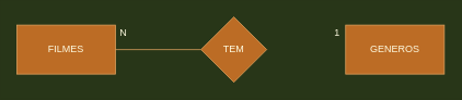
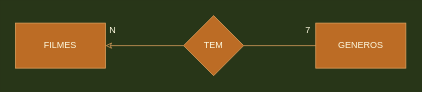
  <mxCell id="0" />
  <mxCell id="1" parent="0" />
  <mxCell id="2" value="FILMES" style="rounded=0;whiteSpace=wrap;html=1;fillColor=#BC6C25;strokeColor=#DDA15E;fontColor=#FEFAE0;" parent="1" vertex="1"><mxGeometry x="20" y="30" width="120" height="60" as="geometry" /></mxCell>
  <mxCell id="3" value="GENEROS" style="rounded=0;whiteSpace=wrap;html=1;fillColor=#BC6C25;strokeColor=#DDA15E;fontColor=#FEFAE0;" parent="1" vertex="1"><mxGeometry x="420" y="30" width="120" height="60" as="geometry" /></mxCell>
- <mxCell id="5" style="edgeStyle=orthogonalEdgeStyle;rounded=0;orthogonalLoop=1;jettySize=auto;html=1;exitX=0;exitY=0.5;exitDx=0;exitDy=0;entryX=1;entryY=0.5;entryDx=0;entryDy=0;endArrow=none;endFill=0;labelBackgroundColor=#283618;strokeColor=#DDA15E;fontColor=#FEFAE0;" parent="1" source="6" target="2" edge="1"><mxGeometry relative="1" as="geometry" /></mxCell>
+ <mxCell id="4" style="edgeStyle=orthogonalEdgeStyle;rounded=0;orthogonalLoop=1;jettySize=auto;html=1;exitX=1;exitY=0.5;exitDx=0;exitDy=0;entryX=0;entryY=0.5;entryDx=0;entryDy=0;endArrow=none;endFill=0;labelBackgroundColor=#283618;strokeColor=#DDA15E;fontColor=#FEFAE0;" parent="1" source="6" target="3" edge="1"><mxGeometry relative="1" as="geometry" /></mxCell>
+ <mxCell id="5" style="edgeStyle=orthogonalEdgeStyle;rounded=0;orthogonalLoop=1;jettySize=auto;html=1;exitX=0;exitY=0.5;exitDx=0;exitDy=0;entryX=1;entryY=0.5;entryDx=0;entryDy=0;endArrow=classic;endFill=0;labelBackgroundColor=#283618;strokeColor=#DDA15E;fontColor=#FEFAE0;" parent="1" source="6" target="2" edge="1"><mxGeometry relative="1" as="geometry" /></mxCell>
  <mxCell id="6" value="TEM" style="rhombus;whiteSpace=wrap;html=1;fillColor=#BC6C25;strokeColor=#DDA15E;fontColor=#FEFAE0;" parent="1" vertex="1"><mxGeometry x="244" y="20" width="80" height="80" as="geometry" /></mxCell>
  <mxCell id="7" value="N" style="text;html=1;strokeColor=none;fillColor=none;align=center;verticalAlign=middle;whiteSpace=wrap;rounded=0;fontColor=#FEFAE0;" parent="1" vertex="1"><mxGeometry x="130" y="30" width="40" height="20" as="geometry" /></mxCell>
- <mxCell id="8" value="1" style="text;html=1;strokeColor=none;fillColor=none;align=center;verticalAlign=middle;whiteSpace=wrap;rounded=0;fontColor=#FEFAE0;" parent="1" vertex="1"><mxGeometry x="390" y="30" width="40" height="20" as="geometry" /></mxCell>
+ <mxCell id="8" value="7" style="text;html=1;strokeColor=none;fillColor=none;align=center;verticalAlign=middle;whiteSpace=wrap;rounded=0;fontColor=#FEFAE0;" parent="1" vertex="1"><mxGeometry x="390" y="30" width="40" height="20" as="geometry" /></mxCell>
